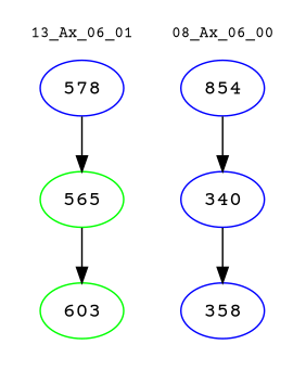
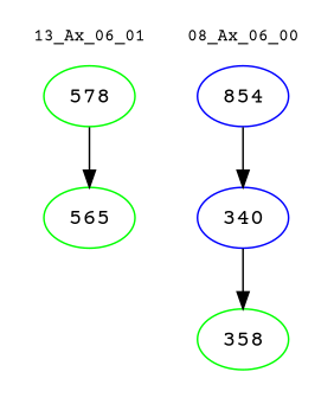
  digraph {
    fontname="Courier Prime"
    node [color=blue fontname="Courier Prime"]
    edge [color=black fontname="Courier Prime"]
-   n1 [label=578]
+   n1 [color=green label=578]
    n2 [color=green label=565]
-   n3 [color=green label=603]
    n4 [label=854]
    n5 [label=340]
-   n6 [label=358]
+   n6 [color=green label=358]
    subgraph cluster_1 {
      color=white
      fontsize=10
      label="13_Ax_06_01"
      n1
      n2
-     n3
    }
    subgraph cluster_2 {
      color=white
      fontsize=10
      label="08_Ax_06_00"
      n4
      n5
      n6
    }
    n1 -> n2
-   n2 -> n3
    n4 -> n5
    n5 -> n6
  }
